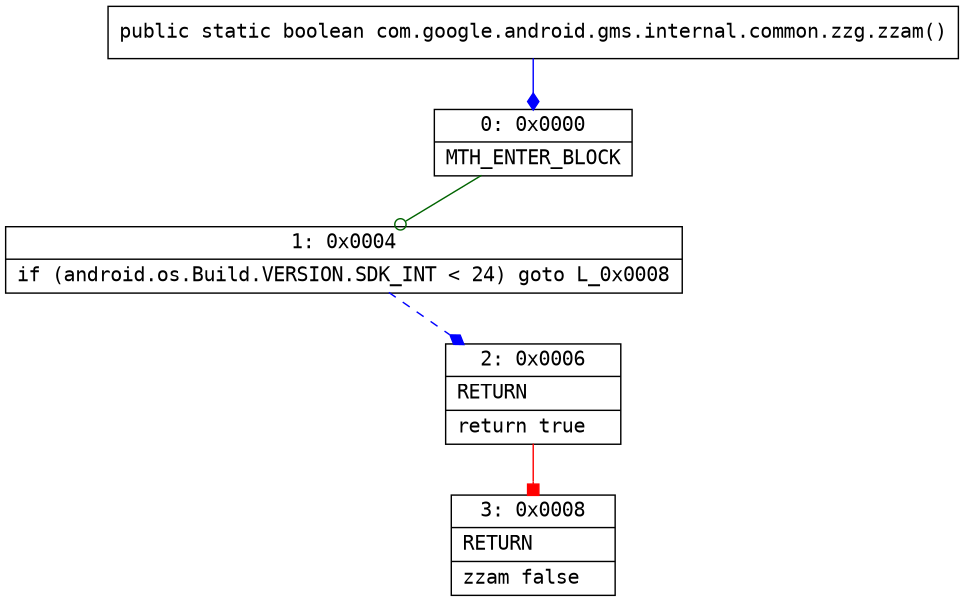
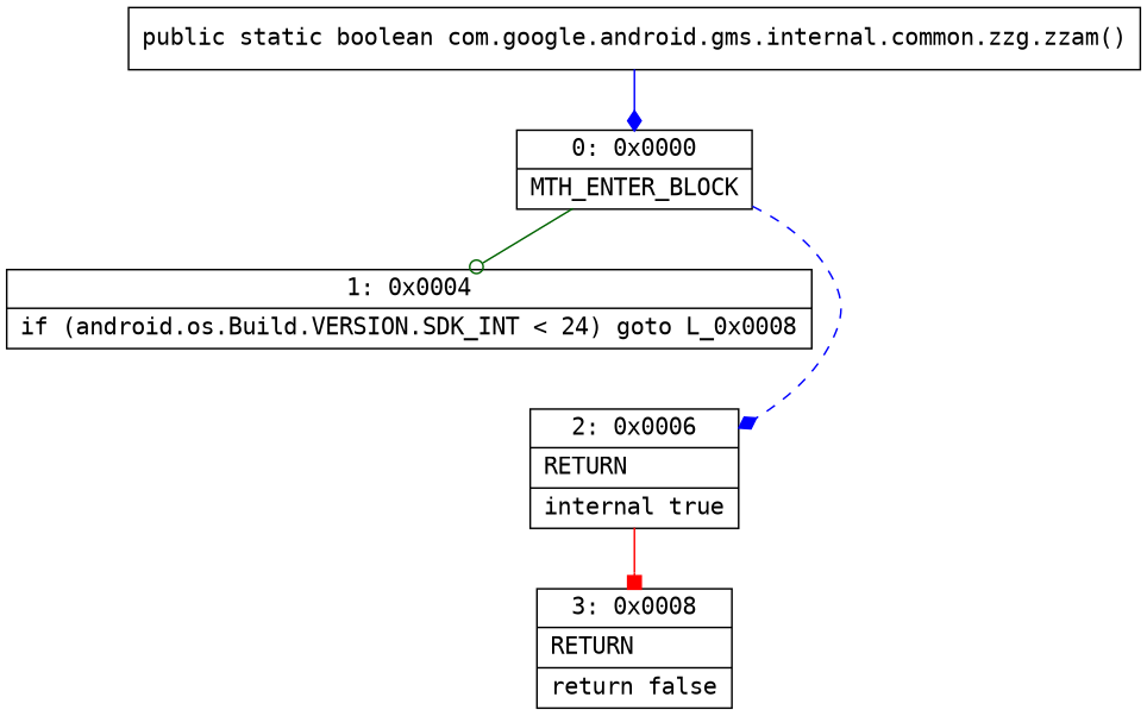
  digraph {
    fontname="DejaVu Sans Mono"
    node [fontname="DejaVu Sans Mono" shape=record]
    edge [arrowhead=diamond color=blue fontname="DejaVu Sans Mono"]
    n1 [label="{0\:\ 0x0000|MTH_ENTER_BLOCK\l}"]
    n2 [label="{1\:\ 0x0004|if (android.os.Build.VERSION.SDK_INT \< 24) goto L_0x0008\l}"]
-   n3 [label="{2\:\ 0x0006|RETURN\l|return true\l}"]
-   n4 [label="{3\:\ 0x0008|RETURN\l|zzam false\l}"]
+   n3 [label="{2\:\ 0x0006|RETURN\l|internal true\l}"]
+   n4 [label="{3\:\ 0x0008|RETURN\l|return false\l}"]
    n5 [label="{public static boolean com.google.android.gms.internal.common.zzg.zzam() }"]
    n1 -> n2 [arrowhead=odot color=darkgreen]
-   n2 -> n3 [style=dashed]
+   n1 -> n3 [style=dashed]
    n3 -> n4 [arrowhead=box color=red]
    n5 -> n1
  }
